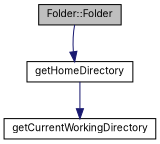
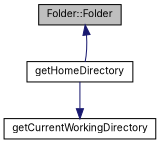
  digraph {
    fontname=Inter
    rankdir=TB
    node [color=black fillcolor=white fontname=Inter fontsize=10 shape=record style=filled]
    edge [color=midnightblue fontname=Inter fontsize=10 labelfontname=Helvetica labelfontsize=10 style=solid]
    n1 [fillcolor=grey75 fontcolor=black height=0.2 label="Folder::Folder" width=0.4]
    n2 [height=0.2 label=getHomeDirectory width=0.4]
    n3 [height=0.2 label=getCurrentWorkingDirectory width=0.4]
-   n1 -> n2
+   n2 -> n1
    n2 -> n3
  }
